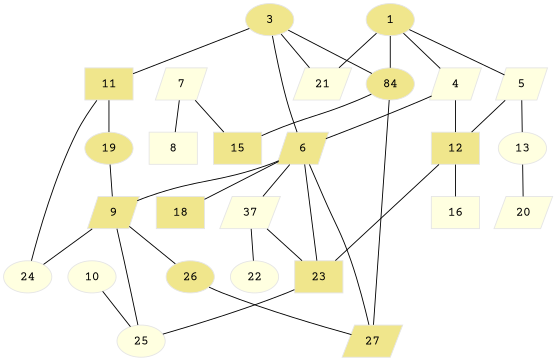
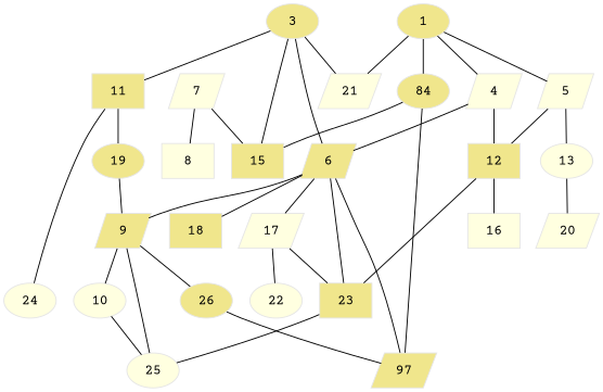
  graph {
    fontname="Courier Prime"
    node [color=gray90 fillcolor=khaki fontname="Courier Prime" shape=ellipse style=filled]
    edge [fontname="Courier Prime" weight=1.0]
    1
    4 [fillcolor=lightyellow shape=parallelogram]
    5 [fillcolor=lightyellow shape=parallelogram]
    n4 [label=84]
    21 [fillcolor=lightyellow shape=parallelogram]
    6 [shape=parallelogram]
    12 [shape=box]
    13 [fillcolor=lightyellow]
-   27 [shape=parallelogram]
+   27 [shape=parallelogram label=97]
    15 [shape=box]
    9 [shape=parallelogram]
-   17 [fillcolor=lightyellow shape=parallelogram label=37]
+   17 [fillcolor=lightyellow shape=parallelogram]
    18 [shape=box]
    23 [shape=box]
    3
    11 [shape=box]
    24 [fillcolor=lightyellow]
    19
    16 [fillcolor=lightyellow shape=box]
    20 [fillcolor=lightyellow shape=parallelogram]
    10 [fillcolor=lightyellow]
    25 [fillcolor=lightyellow]
    26
    22 [fillcolor=lightyellow]
    7 [fillcolor=lightyellow shape=parallelogram]
    8 [fillcolor=lightyellow shape=box]
    1 -- 4
    1 -- 5
    1 -- n4
    1 -- 21 [weight=2.0]
    4 -- 6
    4 -- 12
    5 -- 12
    5 -- 13
    n4 -- 27
    n4 -- 15
    6 -- 27
    6 -- 9
    6 -- 17
    6 -- 18
    6 -- 23
    12 -- 23
    12 -- 16
    13 -- 20
-   9 -- 24
+   9 -- 10
    9 -- 25
    9 -- 26
    17 -- 23
    17 -- 22
    23 -- 25
-   3 -- n4
+   3 -- 15
    3 -- 21
    3 -- 6
    3 -- 11
    11 -- 24
    11 -- 19
    19 -- 9
    10 -- 25
    26 -- 27
    7 -- 15
    7 -- 8
  }
